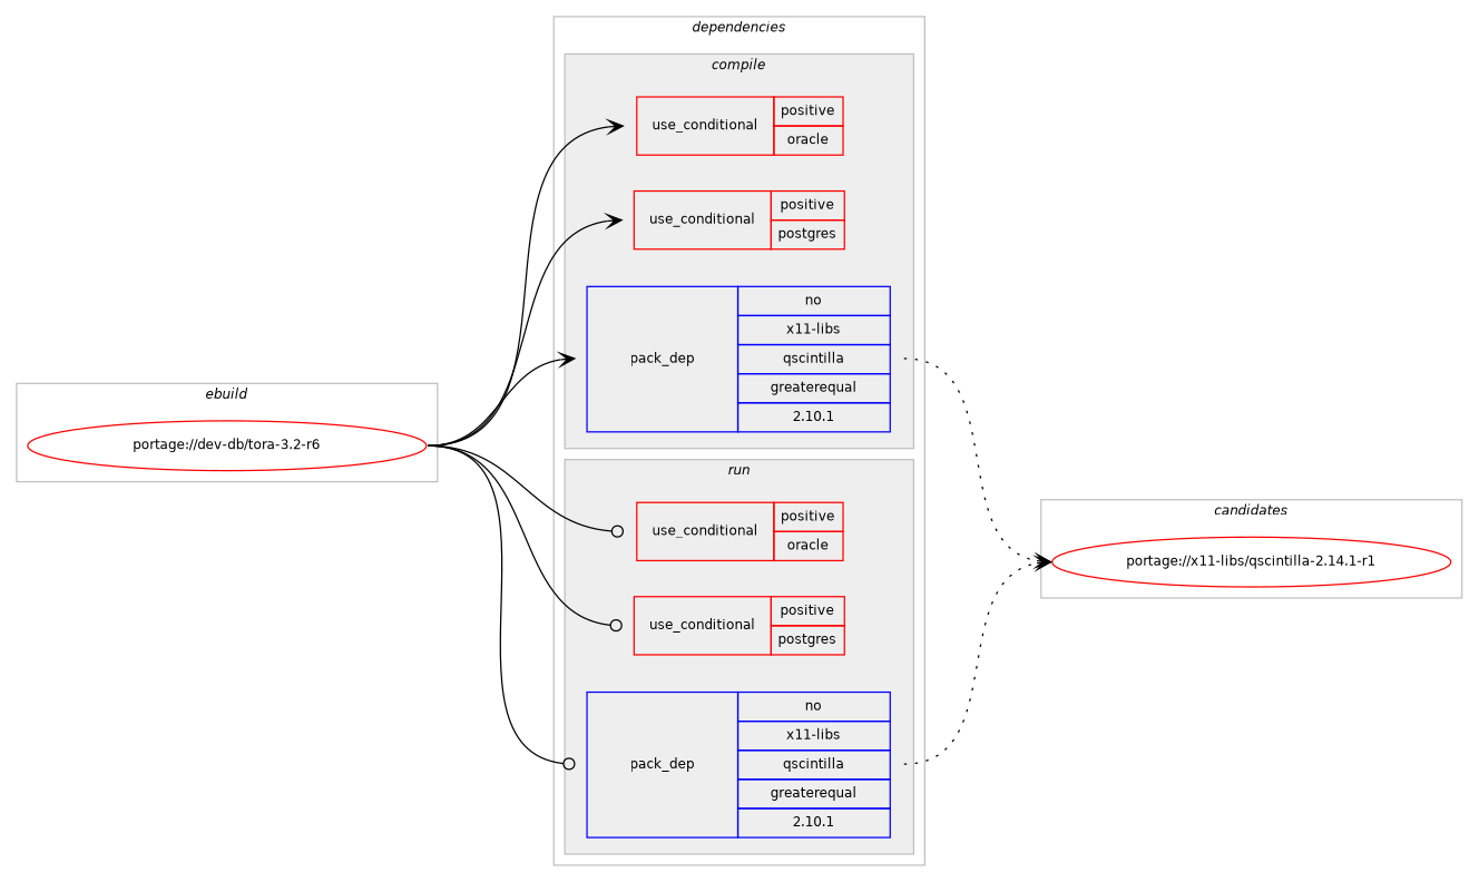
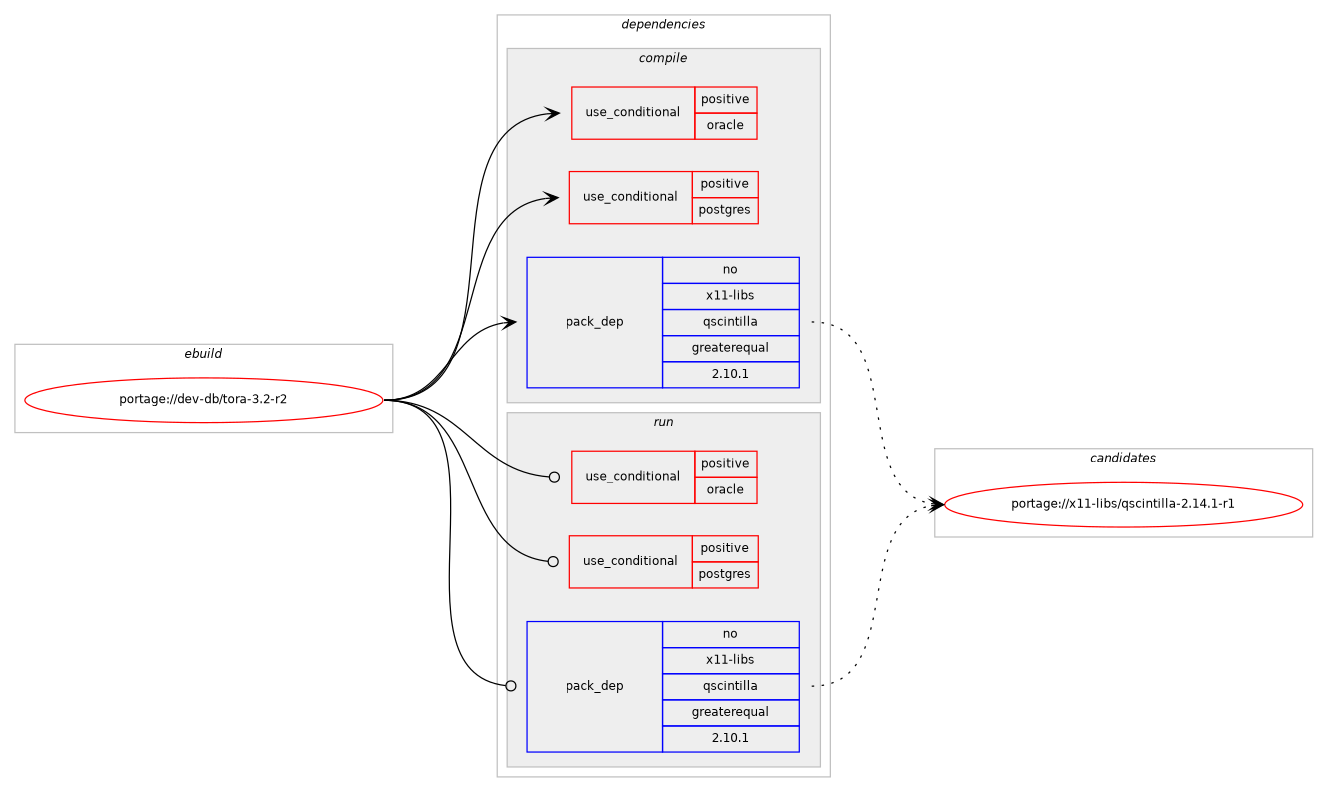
  digraph {
    compound=true
    concentrate=true
    fontname=Helvetica
    fontsize=10
    newrank=true
    rankdir=LR
    ranksep=1.5
    node [color=red fontname=Helvetica fontsize=10 shape=none]
    edge [arrowhead=vee headport=w style=solid tailport=e weight=20]
-   n1 [label="portage://dev-db/tora-3.2-r6" width=4 shape=""]
+   n1 [label="portage://dev-db/tora-3.2-r2" width=4 shape=""]
    n2 [label=<<TABLE BORDER="0" CELLBORDER="1" CELLSPACING="0" CELLPADDING="4"><TR><TD ROWSPAN="3" CELLPADDING="10">use_conditional</TD></TR><TR><TD>positive</TD></TR><TR><TD>oracle</TD></TR></TABLE>>]
    n3 [label=<<TABLE BORDER="0" CELLBORDER="1" CELLSPACING="0" CELLPADDING="4"><TR><TD ROWSPAN="3" CELLPADDING="10">use_conditional</TD></TR><TR><TD>positive</TD></TR><TR><TD>postgres</TD></TR></TABLE>>]
    n4 [color=blue label=<<TABLE BORDER="0" CELLBORDER="1" CELLSPACING="0" CELLPADDING="4" WIDTH="220"><TR><TD ROWSPAN="6" CELLPADDING="30">pack_dep</TD></TR><TR><TD WIDTH="110">no</TD></TR><TR><TD>x11-libs</TD></TR><TR><TD>qscintilla</TD></TR><TR><TD>greaterequal</TD></TR><TR><TD>2.10.1</TD></TR></TABLE>>]
    n5 [label=<<TABLE BORDER="0" CELLBORDER="1" CELLSPACING="0" CELLPADDING="4"><TR><TD ROWSPAN="3" CELLPADDING="10">use_conditional</TD></TR><TR><TD>positive</TD></TR><TR><TD>oracle</TD></TR></TABLE>>]
    n6 [label=<<TABLE BORDER="0" CELLBORDER="1" CELLSPACING="0" CELLPADDING="4"><TR><TD ROWSPAN="3" CELLPADDING="10">use_conditional</TD></TR><TR><TD>positive</TD></TR><TR><TD>postgres</TD></TR></TABLE>>]
    n7 [color=blue label=<<TABLE BORDER="0" CELLBORDER="1" CELLSPACING="0" CELLPADDING="4" WIDTH="220"><TR><TD ROWSPAN="6" CELLPADDING="30">pack_dep</TD></TR><TR><TD WIDTH="110">no</TD></TR><TR><TD>x11-libs</TD></TR><TR><TD>qscintilla</TD></TR><TR><TD>greaterequal</TD></TR><TR><TD>2.10.1</TD></TR></TABLE>>]
    n8 [label="portage://x11-libs/qscintilla-2.14.1-r1" width=4 shape=""]
    subgraph cluster_1 {
      color=gray
      label=<<i>ebuild</i>>
      rank=same
      n1
    }
    subgraph cluster_2 {
      color=gray
      label=<<i>dependencies</i>>
      subgraph cluster_3 {
        color=gray
        fillcolor="#eeeeee"
        label=<<i>compile</i>>
        style=filled
        subgraph sub_4 {
          color=gray
          fillcolor="#eeeeee"
          label=<<i>compile</i>>
          style=filled
          n2
        }
        subgraph sub_5 {
          color=gray
          fillcolor="#eeeeee"
          label=<<i>compile</i>>
          style=filled
          n3
        }
        subgraph sub_6 {
          color=gray
          fillcolor="#eeeeee"
          label=<<i>compile</i>>
          style=filled
          n4
        }
      }
      subgraph cluster_7 {
        color=gray
        fillcolor="#eeeeee"
        label=<<i>compile and run</i>>
        style=filled
      }
      subgraph cluster_8 {
        color=gray
        fillcolor="#eeeeee"
        label=<<i>run</i>>
        style=filled
        subgraph sub_9 {
          color=gray
          fillcolor="#eeeeee"
          label=<<i>run</i>>
          style=filled
          n5
        }
        subgraph sub_10 {
          color=gray
          fillcolor="#eeeeee"
          label=<<i>run</i>>
          style=filled
          n6
        }
        subgraph sub_11 {
          color=gray
          fillcolor="#eeeeee"
          label=<<i>run</i>>
          style=filled
          n7
        }
      }
    }
    subgraph cluster_12 {
      color=gray
      label=<<i>candidates</i>>
      rank=same
      subgraph sub_13 {
        color=black
        label=<<i>candidates</i>>
        nodesep=1
        rank=same
        n8
      }
      subgraph sub_14 {
        color=black
        label=<<i>candidates</i>>
        nodesep=1
        rank=same
        n8
      }
    }
    n1 -> n2
    n1 -> n3
    n1 -> n4
    n1 -> n5 [arrowhead=odot]
    n1 -> n6 [arrowhead=odot]
    n1 -> n7 [arrowhead=odot]
    n4 -> n8 [style=dotted weight=100]
    n7 -> n8 [style=dotted weight=100]
  }
